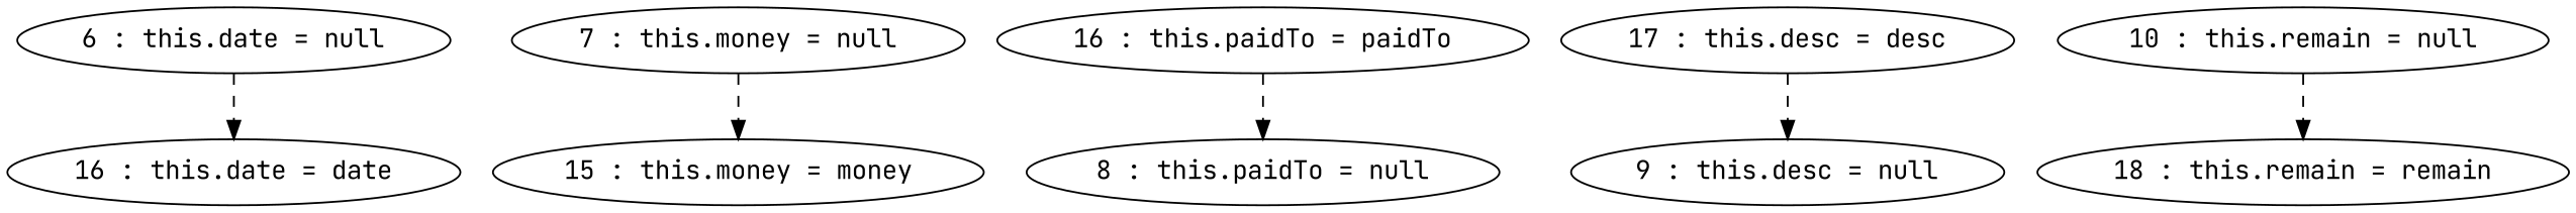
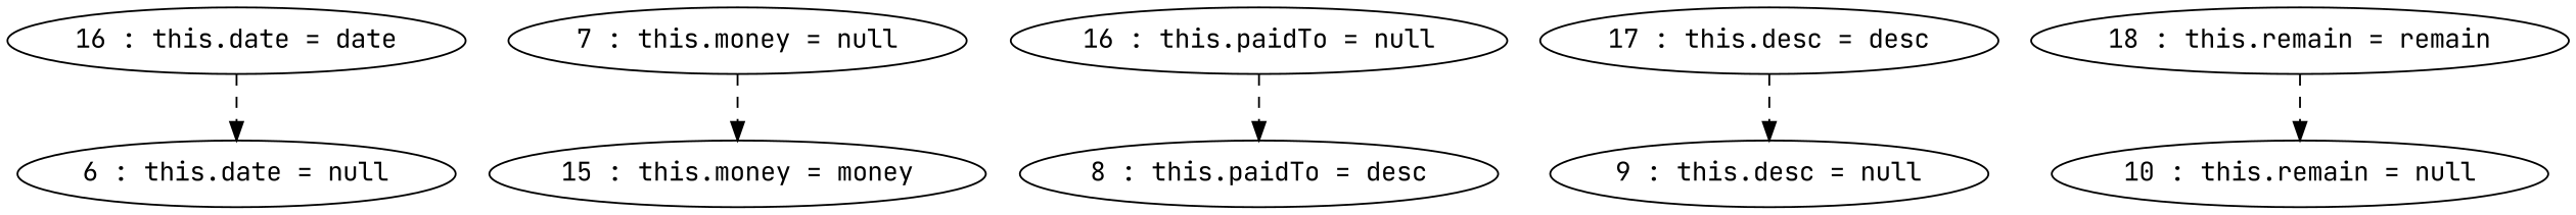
  digraph {
    fontname="JetBrains Mono"
    node [fontname="JetBrains Mono"]
    edge [fontname="JetBrains Mono" style=dashed]
    n1 [label="16 : this.date = date"]
    "6 : this.date = null"
    "7 : this.money = null"
    "15 : this.money = money"
-   "16 : this.paidTo = paidTo"
-   "8 : this.paidTo = null"
+   "16 : this.paidTo = paidTo" [label="16 : this.paidTo = null"]
+   "8 : this.paidTo = null" [label="8 : this.paidTo = desc"]
    "17 : this.desc = desc"
    "9 : this.desc = null"
    "10 : this.remain = null"
    "18 : this.remain = remain"
-   "6 : this.date = null" -> n1
+   n1 -> "6 : this.date = null"
    "7 : this.money = null" -> "15 : this.money = money"
    "16 : this.paidTo = paidTo" -> "8 : this.paidTo = null"
    "17 : this.desc = desc" -> "9 : this.desc = null"
-   "10 : this.remain = null" -> "18 : this.remain = remain"
+   "18 : this.remain = remain" -> "10 : this.remain = null"
  }
